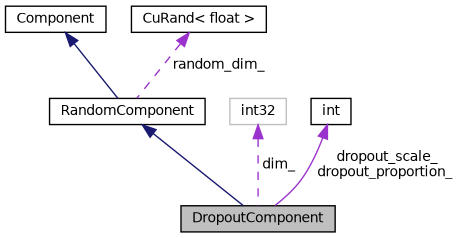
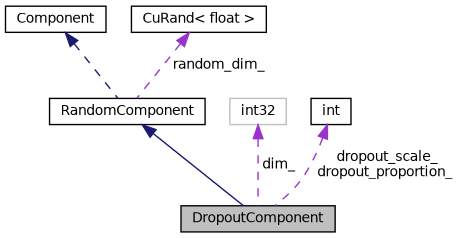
  digraph {
    node [color=black fillcolor=white fontname=Helvetica fontsize=10 shape=record style=filled]
    edge [color=darkorchid3 dir=back fontname=Helvetica fontsize=10 labelfontname=Helvetica labelfontsize=10 style=dashed]
    n1 [fillcolor=grey75 fontcolor=black height=0.2 label=DropoutComponent width=0.4]
    n2 [height=0.2 label=RandomComponent width=0.4]
    n3 [height=0.2 label=Component width=0.4]
    n4 [color=grey75 height=0.2 label=int32 width=0.4]
    n5 [height=0.2 label="CuRand\< float \>" width=0.4]
    n6 [height=0.2 label=int width=0.4]
    n2 -> n1 [color=midnightblue style=solid]
-   n3 -> n2 [color=midnightblue style=solid]
+   n3 -> n2 [color=midnightblue]
    n4 -> n1 [label=" dim_"]
    n5 -> n2 [label=" random_dim_"]
-   n6 -> n1 [label=" dropout_scale_\ndropout_proportion_" style=solid]
+   n6 -> n1 [label=" dropout_scale_\ndropout_proportion_"]
  }
